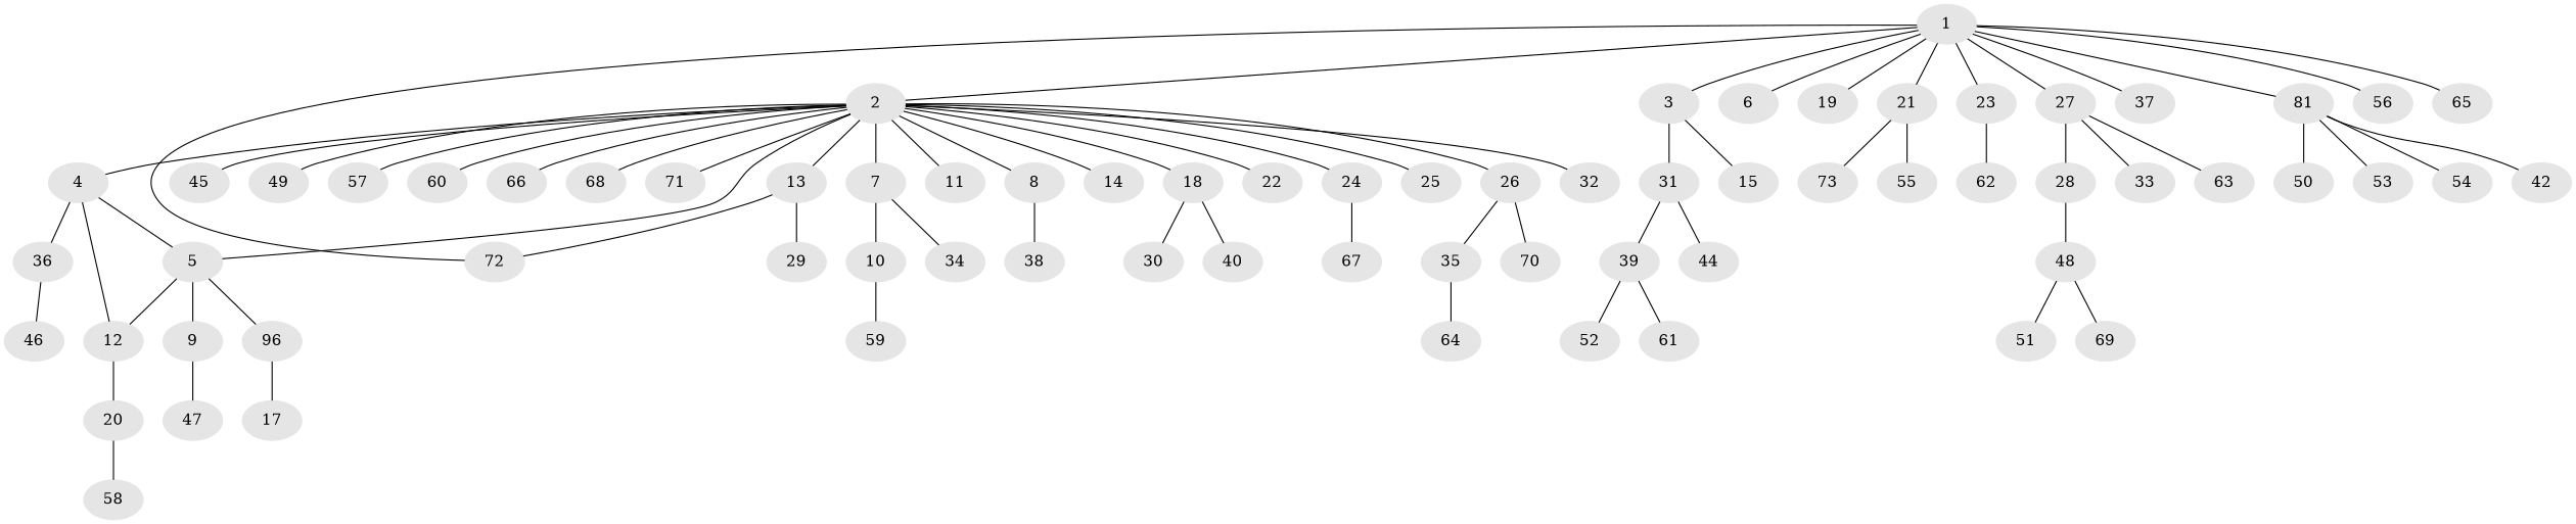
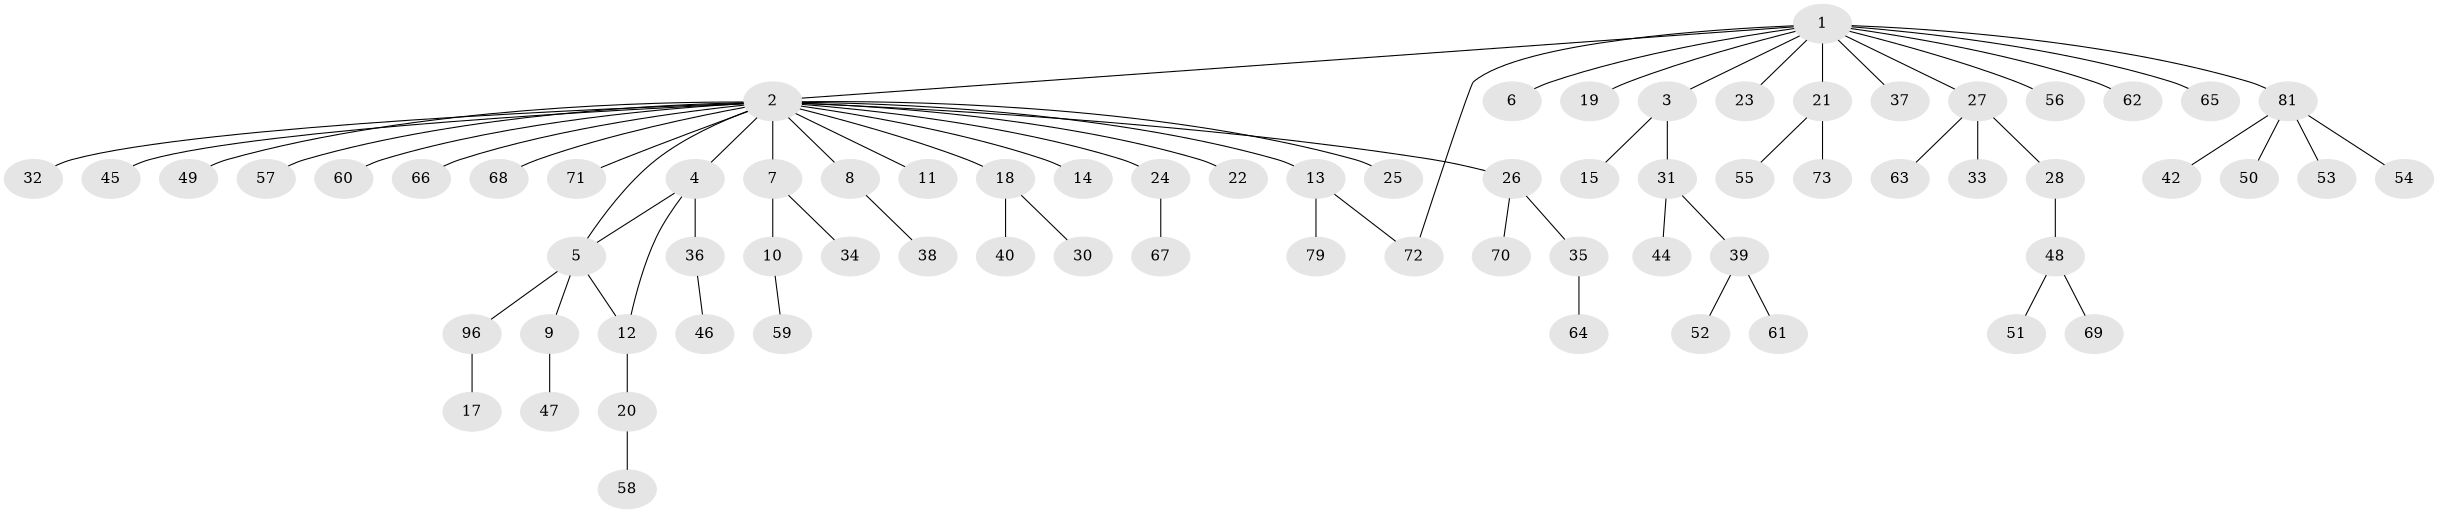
  graph {
    node [color=gray90 style=filled]
    1
    2
    3
    6
    19
    21
    23
    27
    37
    n10 [label=81]
    56
    62
    65
    72
    4
    5
    7
    8
    11
    13
    14
    18
    22
    24
    25
    26
    32
    45
    49
    57
    60
    66
    68
    71
    15
    31
    55
    73
    28
    33
    63
    42
    50
    53
    54
    12
    36
    9
    n49 [label=96]
    10
    34
    38
-   29
+   29 [label=79]
    30
    40
    67
    35
    70
    39
    44
    20
    46
    47
    17
    59
    58
    64
    48
    51
    69
    52
    61
    1 -- 2
    1 -- 3
    1 -- 6
    1 -- 19
    1 -- 21
    1 -- 23
    1 -- 27
    1 -- 37
    1 -- n10
    1 -- 56
-   23 -- 62
+   1 -- 62
    1 -- 65
    1 -- 72
    2 -- 4
    2 -- 5
    2 -- 7
    2 -- 8
    2 -- 11
    2 -- 13
    2 -- 14
    2 -- 18
    2 -- 22
    2 -- 24
    2 -- 25
    2 -- 26
    2 -- 32
    2 -- 45
    2 -- 49
    2 -- 57
    2 -- 60
    2 -- 66
    2 -- 68
    2 -- 71
    3 -- 15
    3 -- 31
    21 -- 55
    21 -- 73
    27 -- 28
    27 -- 33
    27 -- 63
    n10 -- 42
    n10 -- 50
    n10 -- 53
    n10 -- 54
    4 -- 5
    4 -- 12
    4 -- 36
    5 -- 12
    5 -- 9
    5 -- n49
    7 -- 10
    7 -- 34
    8 -- 38
    13 -- 72
    13 -- 29
    18 -- 30
    18 -- 40
    24 -- 67
    26 -- 35
    26 -- 70
    31 -- 39
    31 -- 44
    28 -- 48
    12 -- 20
    36 -- 46
    9 -- 47
    n49 -- 17
    10 -- 59
    35 -- 64
    39 -- 52
    39 -- 61
    20 -- 58
    48 -- 51
    48 -- 69
  }
